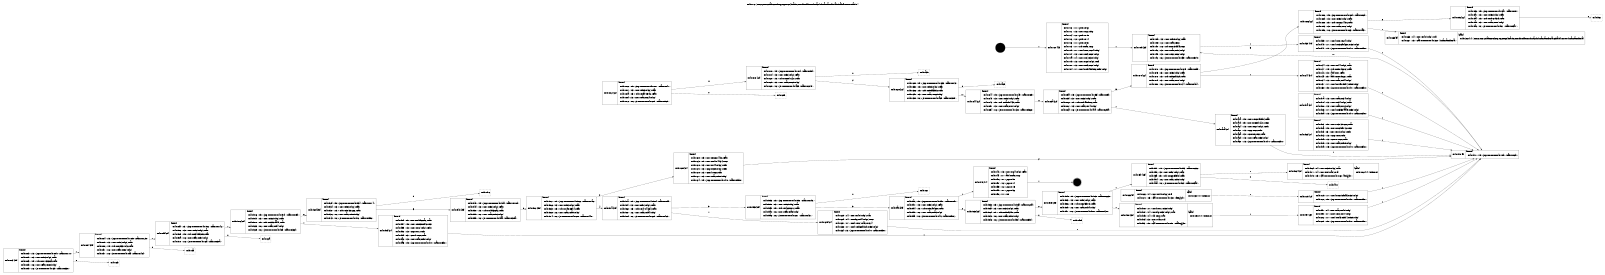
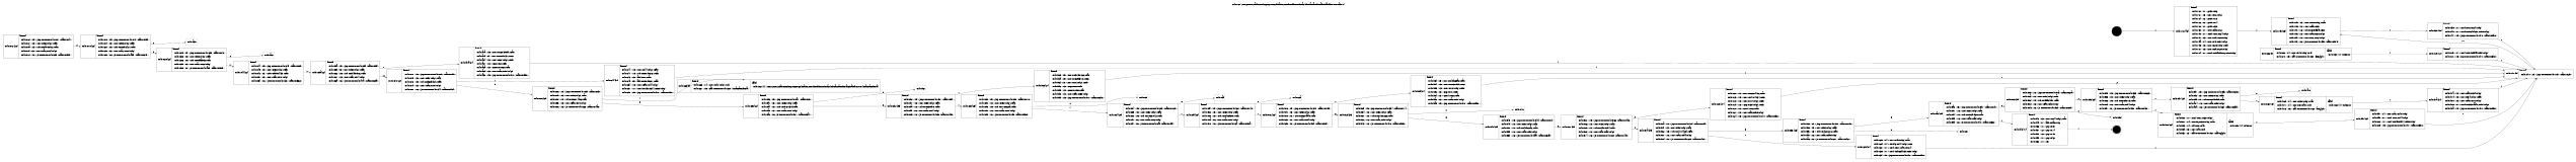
  digraph {
    label="0x4017c0 (/mnt/c/Users/mathe/Desktop/tcc/POCII/binaries/extr_linuxlibxzxz_lzma2.h_lzma_state_literal_Final-ollvm.out::main(0))"
    labelloc=t
    rankdir=LR
    node [shape=record]
    Entry [fillcolor=black height=0.3 shape=circle style=filled width=0.3]
    n2 [label="{\n     0x4017c0 [43]\l\n     | [instrs]\l\n     &nbsp;&nbsp;0x4017c0 \<+1\>: push %rbp\l\n     &nbsp;&nbsp;0x4017c1 \<+3\>: mov %rsp,%rbp\l\n     &nbsp;&nbsp;0x4017c4 \<+2\>: push %r15\l\n     &nbsp;&nbsp;0x4017c6 \<+2\>: push %r14\l\n     &nbsp;&nbsp;0x4017c8 \<+1\>: push %rbx\l\n     &nbsp;&nbsp;0x4017c9 \<+7\>: sub $0xa8,%rsp\l\n     &nbsp;&nbsp;0x4017d0 \<+7\>: movl $0x0,-0x24(%rbp)\l\n     &nbsp;&nbsp;0x4017d7 \<+3\>: mov %edi,-0x28(%rbp)\l\n     &nbsp;&nbsp;0x4017da \<+4\>: mov %rsi,-0x30(%rbp)\l\n     &nbsp;&nbsp;0x4017de \<+3\>: mov -0x28(%rbp),%edi\l\n     &nbsp;&nbsp;0x4017e1 \<+3\>: mov %edi,-0x20(%rbp)\l\n     &nbsp;&nbsp;0x4017e4 \<+7\>: movl $0xb4b5d8e6,-0x58(%rbp)\l\n  }"]
    n3 [label="{\n     0x4017eb [23]\l\n     | [instrs]\l\n     &nbsp;&nbsp;0x4017eb \<+3\>: mov -0x58(%rbp),%eax\l\n     &nbsp;&nbsp;0x4017ee \<+2\>: mov %eax,%ecx\l\n     &nbsp;&nbsp;0x4017f0 \<+6\>: sub $0x815d9f4f,%ecx\l\n     &nbsp;&nbsp;0x4017f6 \<+3\>: mov %eax,-0x5c(%rbp)\l\n     &nbsp;&nbsp;0x4017f9 \<+3\>: mov %ecx,-0x60(%rbp)\l\n     &nbsp;&nbsp;0x4017fc \<+6\>: je 0000000000401d39 \<main+0x579\>\l\n  }"]
    n4 [label="{\n     0x401d39 [19]\l\n     | [instrs]\l\n     &nbsp;&nbsp;0x401d39 \<+7\>: movl $0x0,-0x24(%rbp)\l\n     &nbsp;&nbsp;0x401d40 \<+7\>: movl $0x56494630,-0x58(%rbp)\l\n     &nbsp;&nbsp;0x401d47 \<+5\>: jmp 0000000000401d70 \<main+0x5b0\>\l\n  }"]
    n5 [label="{\n     0x401d70 [5]\l\n     | [instrs]\l\n     &nbsp;&nbsp;0x401d70 \<+5\>: jmp 00000000004017eb \<main+0x2b\>\l\n  }"]
    n6 [label="{\n     0x401802 [22]\l\n     | [instrs]\l\n     &nbsp;&nbsp;0x401802 \<+5\>: jmp 0000000000401807 \<main+0x47\>\l\n     &nbsp;&nbsp;0x401807 \<+3\>: mov -0x5c(%rbp),%eax\l\n     &nbsp;&nbsp;0x40180a \<+5\>: sub $0x8a7057b2,%eax\l\n     &nbsp;&nbsp;0x40180f \<+3\>: mov %eax,-0x64(%rbp)\l\n     &nbsp;&nbsp;0x401812 \<+6\>: je 0000000000401ce5 \<main+0x525\>\l\n  }"]
-   n7 [label="{\n     0x401ce5\l\n  }" style=dashed]
    n8 [label="{\n     0x401818 [22]\l\n     | [instrs]\l\n     &nbsp;&nbsp;0x401818 \<+5\>: jmp 000000000040181d \<main+0x5d\>\l\n     &nbsp;&nbsp;0x40181d \<+3\>: mov -0x5c(%rbp),%eax\l\n     &nbsp;&nbsp;0x401820 \<+5\>: sub $0x8ed1c421,%eax\l\n     &nbsp;&nbsp;0x401825 \<+3\>: mov %eax,-0x68(%rbp)\l\n     &nbsp;&nbsp;0x401828 \<+6\>: je 0000000000401a35 \<main+0x275\>\l\n  }"]
    n9 [label="{\n     0x401a35\l\n  }" style=dashed]
    n10 [label="{\n     0x40182e [22]\l\n     | [instrs]\l\n     &nbsp;&nbsp;0x40182e \<+5\>: jmp 0000000000401833 \<main+0x73\>\l\n     &nbsp;&nbsp;0x401833 \<+3\>: mov -0x5c(%rbp),%eax\l\n     &nbsp;&nbsp;0x401836 \<+5\>: sub $0x9dfca993,%eax\l\n     &nbsp;&nbsp;0x40183b \<+3\>: mov %eax,-0x6c(%rbp)\l\n     &nbsp;&nbsp;0x40183e \<+6\>: je 0000000000401ac5 \<main+0x305\>\l\n  }"]
    Exit [fillcolor=black height=0.3 peripheries=2 shape=circle style=filled width=0.3]
    n12 [label="{\n     0x401ac5\l\n  }" style=dashed]
    n13 [label="{\n     0x401844 [22]\l\n     | [instrs]\l\n     &nbsp;&nbsp;0x401844 \<+5\>: jmp 0000000000401849 \<main+0x89\>\l\n     &nbsp;&nbsp;0x401849 \<+3\>: mov -0x5c(%rbp),%eax\l\n     &nbsp;&nbsp;0x40184c \<+5\>: sub $0xa0b04439,%eax\l\n     &nbsp;&nbsp;0x401851 \<+3\>: mov %eax,-0x70(%rbp)\l\n     &nbsp;&nbsp;0x401854 \<+6\>: je 0000000000401d28 \<main+0x568\>\l\n  }"]
    n14 [label="{\n     0x401c75 [12]\l\n     | [instrs]\l\n     &nbsp;&nbsp;0x401c75 \<+7\>: movl $0x815d9f4f,-0x58(%rbp)\l\n     &nbsp;&nbsp;0x401c7c \<+5\>: jmp 0000000000401d70 \<main+0x5b0\>\l\n  }"]
    n15 [label="{\n     0x40185a [22]\l\n     | [instrs]\l\n     &nbsp;&nbsp;0x40185a \<+5\>: jmp 000000000040185f \<main+0x9f\>\l\n     &nbsp;&nbsp;0x40185f \<+3\>: mov -0x5c(%rbp),%eax\l\n     &nbsp;&nbsp;0x401862 \<+5\>: sub $0xb4b5d8e6,%eax\l\n     &nbsp;&nbsp;0x401867 \<+3\>: mov %eax,-0x74(%rbp)\l\n     &nbsp;&nbsp;0x40186a \<+6\>: je 0000000000401a1a \<main+0x25a\>\l\n  }"]
    n16 [label="{\n     0x401c6c [9]\l\n     | [instrs]\l\n     &nbsp;&nbsp;0x401c6c \<+4\>: mov -0x40(%rbp),%rdi\l\n     &nbsp;&nbsp;0x401c70 \<+5\>: call 0000000000401030 \<free@plt\>\l\n     | [calls]\l\n     &nbsp;&nbsp;0x401030 \{1\} (unknown)\l\n  }"]
    n17 [label="{\n     0x401a1a [27]\l\n     | [instrs]\l\n     &nbsp;&nbsp;0x401a1a \<+5\>: mov $0x6815b9bd,%eax\l\n     &nbsp;&nbsp;0x401a1f \<+5\>: mov $0x8ed1c421,%ecx\l\n     &nbsp;&nbsp;0x401a24 \<+3\>: mov -0x20(%rbp),%edx\l\n     &nbsp;&nbsp;0x401a27 \<+3\>: cmp $0x2,%edx\l\n     &nbsp;&nbsp;0x401a2a \<+3\>: cmovne %ecx,%eax\l\n     &nbsp;&nbsp;0x401a2d \<+3\>: mov %eax,-0x58(%rbp)\l\n     &nbsp;&nbsp;0x401a30 \<+5\>: jmp 0000000000401d70 \<main+0x5b0\>\l\n  }"]
    n18 [label="{\n     0x401870 [22]\l\n     | [instrs]\l\n     &nbsp;&nbsp;0x401870 \<+5\>: jmp 0000000000401875 \<main+0xb5\>\l\n     &nbsp;&nbsp;0x401875 \<+3\>: mov -0x5c(%rbp),%eax\l\n     &nbsp;&nbsp;0x401878 \<+5\>: sub $0xb68f1b2b,%eax\l\n     &nbsp;&nbsp;0x40187d \<+3\>: mov %eax,-0x78(%rbp)\l\n     &nbsp;&nbsp;0x401880 \<+6\>: je 0000000000401c44 \<main+0x484\>\l\n  }"]
    n19 [label="{\n     0x401bf7 [23]\l\n     | [instrs]\l\n     &nbsp;&nbsp;0x401bf7 \<+4\>: mov %rax,-0x40(%rbp)\l\n     &nbsp;&nbsp;0x401bfb \<+7\>: movl $0x0,-0x44(%rbp)\l\n     &nbsp;&nbsp;0x401c02 \<+7\>: movl $0x45185f14,-0x58(%rbp)\l\n     &nbsp;&nbsp;0x401c09 \<+5\>: jmp 0000000000401d70 \<main+0x5b0\>\l\n  }"]
    n20 [label="{\n     0x401c44 [31]\l\n     | [instrs]\l\n     &nbsp;&nbsp;0x401c44 \<+3\>: mov -0x44(%rbp),%eax\l\n     &nbsp;&nbsp;0x401c47 \<+5\>: sub $0xe01be267,%eax\l\n     &nbsp;&nbsp;0x401c4c \<+3\>: add $0x1,%eax\l\n     &nbsp;&nbsp;0x401c4f \<+5\>: add $0xe01be267,%eax\l\n     &nbsp;&nbsp;0x401c54 \<+3\>: mov %eax,-0x44(%rbp)\l\n     &nbsp;&nbsp;0x401c57 \<+7\>: movl $0x45185f14,-0x58(%rbp)\l\n     &nbsp;&nbsp;0x401c5e \<+5\>: jmp 0000000000401d70 \<main+0x5b0\>\l\n  }"]
    n21 [label="{\n     0x401886 [22]\l\n     | [instrs]\l\n     &nbsp;&nbsp;0x401886 \<+5\>: jmp 000000000040188b \<main+0xcb\>\l\n     &nbsp;&nbsp;0x40188b \<+3\>: mov -0x5c(%rbp),%eax\l\n     &nbsp;&nbsp;0x40188e \<+5\>: sub $0xc821448c,%eax\l\n     &nbsp;&nbsp;0x401893 \<+3\>: mov %eax,-0x7c(%rbp)\l\n     &nbsp;&nbsp;0x401896 \<+6\>: je 0000000000401c63 \<main+0x4a3\>\l\n  }"]
    n22 [label="{\n     0x401b7a [21]\l\n     | [instrs]\l\n     &nbsp;&nbsp;0x401b7a \<+3\>: mov %eax,-0x34(%rbp)\l\n     &nbsp;&nbsp;0x401b7d \<+3\>: mov -0x34(%rbp),%eax\l\n     &nbsp;&nbsp;0x401b80 \<+3\>: mov %eax,-0x1c(%rbp)\l\n     &nbsp;&nbsp;0x401b83 \<+7\>: movl $0x3537aa49,-0x58(%rbp)\l\n     &nbsp;&nbsp;0x401b8a \<+5\>: jmp 0000000000401d70 \<main+0x5b0\>\l\n  }"]
    n23 [label="{\n     0x401c63 [9]\l\n     | [instrs]\l\n     &nbsp;&nbsp;0x401c63 \<+4\>: mov -0x40(%rbp),%rdi\l\n     &nbsp;&nbsp;0x401c67 \<+5\>: call 00000000004013c0 \<lzma_state_literal\>\l\n     | [calls]\l\n     &nbsp;&nbsp;0x4013c0 \{1\} (/mnt/c/Users/mathe/Desktop/tcc/POCII/binaries/extr_linuxlibxzxz_lzma2.h_lzma_state_literal_Final-ollvm.out::lzma_state_literal)\l\n  }"]
    n24 [label="{\n     0x40189c [22]\l\n     | [instrs]\l\n     &nbsp;&nbsp;0x40189c \<+5\>: jmp 00000000004018a1 \<main+0xe1\>\l\n     &nbsp;&nbsp;0x4018a1 \<+3\>: mov -0x5c(%rbp),%eax\l\n     &nbsp;&nbsp;0x4018a4 \<+5\>: sub $0xd767d31f,%eax\l\n     &nbsp;&nbsp;0x4018a9 \<+3\>: mov %eax,-0x80(%rbp)\l\n     &nbsp;&nbsp;0x4018ac \<+6\>: je 0000000000401b61 \<main+0x3a1\>\l\n  }"]
    n25 [label="{\n     0x401a10\l\n  }" style=dashed]
    n26 [label="{\n     0x401b61\l\n  }" style=dashed]
+   n27 [label="{\n     0x4018b2 [25]\l\n     | [instrs]\l\n     &nbsp;&nbsp;0x4018b2 \<+5\>: jmp 00000000004018b7 \<main+0xf7\>\l\n     &nbsp;&nbsp;0x4018b7 \<+3\>: mov -0x5c(%rbp),%eax\l\n     &nbsp;&nbsp;0x4018ba \<+5\>: sub $0xec980f75,%eax\l\n     &nbsp;&nbsp;0x4018bf \<+6\>: mov %eax,-0x84(%rbp)\l\n     &nbsp;&nbsp;0x4018c5 \<+6\>: je 0000000000401bc5 \<main+0x405\>\l\n  }"]
    n28 [label="{\n     0x401b6d [13]\l\n     | [instrs]\l\n     &nbsp;&nbsp;0x401b6d \<+4\>: mov -0x30(%rbp),%rax\l\n     &nbsp;&nbsp;0x401b71 \<+4\>: mov 0x8(%rax),%rdi\l\n     &nbsp;&nbsp;0x401b75 \<+5\>: call 0000000000401060 \<atoi@plt\>\l\n     | [calls]\l\n     &nbsp;&nbsp;0x401060 \{1\} (unknown)\l\n  }"]
    n29 [label="{\n     0x401bc5 [27]\l\n     | [instrs]\l\n     &nbsp;&nbsp;0x401bc5 \<+5\>: mov $0x37351266,%eax\l\n     &nbsp;&nbsp;0x401bca \<+5\>: mov $0x675fe713,%ecx\l\n     &nbsp;&nbsp;0x401bcf \<+3\>: mov -0x1c(%rbp),%edx\l\n     &nbsp;&nbsp;0x401bd2 \<+3\>: cmp $0x0,%edx\l\n     &nbsp;&nbsp;0x401bd5 \<+3\>: cmove %ecx,%eax\l\n     &nbsp;&nbsp;0x401bd8 \<+3\>: mov %eax,-0x58(%rbp)\l\n     &nbsp;&nbsp;0x401bdb \<+5\>: jmp 0000000000401d70 \<main+0x5b0\>\l\n  }"]
    n30 [label="{\n     0x4018cb [25]\l\n     | [instrs]\l\n     &nbsp;&nbsp;0x4018cb \<+5\>: jmp 00000000004018d0 \<main+0x110\>\l\n     &nbsp;&nbsp;0x4018d0 \<+3\>: mov -0x5c(%rbp),%eax\l\n     &nbsp;&nbsp;0x4018d3 \<+5\>: sub $0x176932ca,%eax\l\n     &nbsp;&nbsp;0x4018d8 \<+6\>: mov %eax,-0x88(%rbp)\l\n     &nbsp;&nbsp;0x4018de \<+6\>: je 0000000000401cfe \<main+0x53e\>\l\n  }"]
    n31 [label="{\n     0x4019f7 [25]\l\n     | [instrs]\l\n     &nbsp;&nbsp;0x4019f7 \<+5\>: jmp 00000000004019fc \<main+0x23c\>\l\n     &nbsp;&nbsp;0x4019fc \<+3\>: mov -0x5c(%rbp),%eax\l\n     &nbsp;&nbsp;0x4019ff \<+5\>: sub $0x6815b9bd,%eax\l\n     &nbsp;&nbsp;0x401a04 \<+6\>: mov %eax,-0xb8(%rbp)\l\n     &nbsp;&nbsp;0x401a0a \<+6\>: je 0000000000401b6d \<main+0x3ad\>\l\n  }"]
    n32 [label="{\n     0x401cfe\l\n  }" style=dashed]
    n33 [label="{\n     0x4018e4 [25]\l\n     | [instrs]\l\n     &nbsp;&nbsp;0x4018e4 \<+5\>: jmp 00000000004018e9 \<main+0x129\>\l\n     &nbsp;&nbsp;0x4018e9 \<+3\>: mov -0x5c(%rbp),%eax\l\n     &nbsp;&nbsp;0x4018ec \<+5\>: sub $0x19337842,%eax\l\n     &nbsp;&nbsp;0x4018f1 \<+6\>: mov %eax,-0x8c(%rbp)\l\n     &nbsp;&nbsp;0x4018f7 \<+6\>: je 0000000000401caf \<main+0x4ef\>\l\n  }"]
    n34 [label="{\n     0x401be0 [23]\l\n     | [instrs]\l\n     &nbsp;&nbsp;0x401be0 \<+7\>: movl $0x1,-0x38(%rbp)\l\n     &nbsp;&nbsp;0x401be7 \<+4\>: movslq -0x38(%rbp),%rax\l\n     &nbsp;&nbsp;0x401beb \<+4\>: shl $0x2,%rax\l\n     &nbsp;&nbsp;0x401bef \<+3\>: mov %rax,%rdi\l\n     &nbsp;&nbsp;0x401bf2 \<+5\>: call 0000000000401050 \<malloc@plt\>\l\n     | [calls]\l\n     &nbsp;&nbsp;0x401050 \{1\} (unknown)\l\n  }"]
    n35 [label="{\n     0x401caf\l\n  }" style=dashed]
    n36 [label="{\n     0x4018fd [25]\l\n     | [instrs]\l\n     &nbsp;&nbsp;0x4018fd \<+5\>: jmp 0000000000401902 \<main+0x142\>\l\n     &nbsp;&nbsp;0x401902 \<+3\>: mov -0x5c(%rbp),%eax\l\n     &nbsp;&nbsp;0x401905 \<+5\>: sub $0x3405b309,%eax\l\n     &nbsp;&nbsp;0x40190a \<+6\>: mov %eax,-0x90(%rbp)\l\n     &nbsp;&nbsp;0x401910 \<+6\>: je 0000000000401cca \<main+0x50a\>\l\n  }"]
    n37 [label="{\n     0x4019de [25]\l\n     | [instrs]\l\n     &nbsp;&nbsp;0x4019de \<+5\>: jmp 00000000004019e3 \<main+0x223\>\l\n     &nbsp;&nbsp;0x4019e3 \<+3\>: mov -0x5c(%rbp),%eax\l\n     &nbsp;&nbsp;0x4019e6 \<+5\>: sub $0x675fe713,%eax\l\n     &nbsp;&nbsp;0x4019eb \<+6\>: mov %eax,-0xb4(%rbp)\l\n     &nbsp;&nbsp;0x4019f1 \<+6\>: je 0000000000401be0 \<main+0x420\>\l\n  }"]
    n38 [label="{\n     0x401cca\l\n  }" style=dashed]
    n39 [label="{\n     0x401916 [25]\l\n     | [instrs]\l\n     &nbsp;&nbsp;0x401916 \<+5\>: jmp 000000000040191b \<main+0x15b\>\l\n     &nbsp;&nbsp;0x40191b \<+3\>: mov -0x5c(%rbp),%eax\l\n     &nbsp;&nbsp;0x40191e \<+5\>: sub $0x3537aa49,%eax\l\n     &nbsp;&nbsp;0x401923 \<+6\>: mov %eax,-0x94(%rbp)\l\n     &nbsp;&nbsp;0x401929 \<+6\>: je 0000000000401b8f \<main+0x3cf\>\l\n  }"]
    n40 [label="{\n     0x401d5d\l\n  }" style=dashed]
    n41 [label="{\n     0x401b8f [27]\l\n     | [instrs]\l\n     &nbsp;&nbsp;0x401b8f \<+5\>: mov $0x40f26ea2,%eax\l\n     &nbsp;&nbsp;0x401b94 \<+5\>: mov $0xec980f75,%ecx\l\n     &nbsp;&nbsp;0x401b99 \<+3\>: mov -0x1c(%rbp),%edx\l\n     &nbsp;&nbsp;0x401b9c \<+3\>: cmp $0x1,%edx\l\n     &nbsp;&nbsp;0x401b9f \<+3\>: cmovl %ecx,%eax\l\n     &nbsp;&nbsp;0x401ba2 \<+3\>: mov %eax,-0x58(%rbp)\l\n     &nbsp;&nbsp;0x401ba5 \<+5\>: jmp 0000000000401d70 \<main+0x5b0\>\l\n  }"]
    n42 [label="{\n     0x40192f [25]\l\n     | [instrs]\l\n     &nbsp;&nbsp;0x40192f \<+5\>: jmp 0000000000401934 \<main+0x174\>\l\n     &nbsp;&nbsp;0x401934 \<+3\>: mov -0x5c(%rbp),%eax\l\n     &nbsp;&nbsp;0x401937 \<+5\>: sub $0x37351266,%eax\l\n     &nbsp;&nbsp;0x40193c \<+6\>: mov %eax,-0x98(%rbp)\l\n     &nbsp;&nbsp;0x401942 \<+6\>: je 0000000000401d1c \<main+0x55c\>\l\n  }"]
    n43 [label="{\n     0x4019c5 [25]\l\n     | [instrs]\l\n     &nbsp;&nbsp;0x4019c5 \<+5\>: jmp 00000000004019ca \<main+0x20a\>\l\n     &nbsp;&nbsp;0x4019ca \<+3\>: mov -0x5c(%rbp),%eax\l\n     &nbsp;&nbsp;0x4019cd \<+5\>: sub $0x59f64d87,%eax\l\n     &nbsp;&nbsp;0x4019d2 \<+6\>: mov %eax,-0xb0(%rbp)\l\n     &nbsp;&nbsp;0x4019d8 \<+6\>: je 0000000000401d5d \<main+0x59d\>\l\n  }"]
    n44 [label="{\n     0x401d1c\l\n  }" style=dashed]
    n45 [label="{\n     0x401948 [25]\l\n     | [instrs]\l\n     &nbsp;&nbsp;0x401948 \<+5\>: jmp 000000000040194d \<main+0x18d\>\l\n     &nbsp;&nbsp;0x40194d \<+3\>: mov -0x5c(%rbp),%eax\l\n     &nbsp;&nbsp;0x401950 \<+5\>: sub $0x40f26ea2,%eax\l\n     &nbsp;&nbsp;0x401955 \<+6\>: mov %eax,-0x9c(%rbp)\l\n     &nbsp;&nbsp;0x40195b \<+6\>: je 0000000000401baa \<main+0x3ea\>\l\n  }"]
    n46 [label="{\n     0x401d4c [17]\l\n     | [instrs]\l\n     &nbsp;&nbsp;0x401d4c \<+3\>: mov -0x24(%rbp),%eax\l\n     &nbsp;&nbsp;0x401d4f \<+7\>: add $0xa8,%rsp\l\n     &nbsp;&nbsp;0x401d56 \<+1\>: pop %rbx\l\n     &nbsp;&nbsp;0x401d57 \<+2\>: pop %r14\l\n     &nbsp;&nbsp;0x401d59 \<+2\>: pop %r15\l\n     &nbsp;&nbsp;0x401d5b \<+1\>: pop %rbp\l\n     &nbsp;&nbsp;0x401d5c \<+1\>: ret\l\n  }"]
    n47 [label="{\n     0x401961 [25]\l\n     | [instrs]\l\n     &nbsp;&nbsp;0x401961 \<+5\>: jmp 0000000000401966 \<main+0x1a6\>\l\n     &nbsp;&nbsp;0x401966 \<+3\>: mov -0x5c(%rbp),%eax\l\n     &nbsp;&nbsp;0x401969 \<+5\>: sub $0x45185f14,%eax\l\n     &nbsp;&nbsp;0x40196e \<+6\>: mov %eax,-0xa0(%rbp)\l\n     &nbsp;&nbsp;0x401974 \<+6\>: je 0000000000401c0e \<main+0x44e\>\l\n  }"]
    n48 [label="{\n     0x4019ac [25]\l\n     | [instrs]\l\n     &nbsp;&nbsp;0x4019ac \<+5\>: jmp 00000000004019b1 \<main+0x1f1\>\l\n     &nbsp;&nbsp;0x4019b1 \<+3\>: mov -0x5c(%rbp),%eax\l\n     &nbsp;&nbsp;0x4019b4 \<+5\>: sub $0x56494630,%eax\l\n     &nbsp;&nbsp;0x4019b9 \<+6\>: mov %eax,-0xac(%rbp)\l\n     &nbsp;&nbsp;0x4019bf \<+6\>: je 0000000000401d4c \<main+0x58c\>\l\n  }"]
    n49 [label="{\n     0x401c0e [27]\l\n     | [instrs]\l\n     &nbsp;&nbsp;0x401c0e \<+5\>: mov $0xc821448c,%eax\l\n     &nbsp;&nbsp;0x401c13 \<+5\>: mov $0x47044c34,%ecx\l\n     &nbsp;&nbsp;0x401c18 \<+3\>: mov -0x44(%rbp),%edx\l\n     &nbsp;&nbsp;0x401c1b \<+3\>: cmp -0x38(%rbp),%edx\l\n     &nbsp;&nbsp;0x401c1e \<+3\>: cmovl %ecx,%eax\l\n     &nbsp;&nbsp;0x401c21 \<+3\>: mov %eax,-0x58(%rbp)\l\n     &nbsp;&nbsp;0x401c24 \<+5\>: jmp 0000000000401d70 \<main+0x5b0\>\l\n  }"]
    n50 [label="{\n     0x40197a [25]\l\n     | [instrs]\l\n     &nbsp;&nbsp;0x40197a \<+5\>: jmp 000000000040197f \<main+0x1bf\>\l\n     &nbsp;&nbsp;0x40197f \<+3\>: mov -0x5c(%rbp),%eax\l\n     &nbsp;&nbsp;0x401982 \<+5\>: sub $0x47044c34,%eax\l\n     &nbsp;&nbsp;0x401987 \<+6\>: mov %eax,-0xa4(%rbp)\l\n     &nbsp;&nbsp;0x40198d \<+6\>: je 0000000000401c29 \<main+0x469\>\l\n  }"]
    n51 [label="{\n     0x401c81\l\n  }" style=dashed]
    n52 [label="{\n     0x401993 [25]\l\n     | [instrs]\l\n     &nbsp;&nbsp;0x401993 \<+5\>: jmp 0000000000401998 \<main+0x1d8\>\l\n     &nbsp;&nbsp;0x401998 \<+3\>: mov -0x5c(%rbp),%eax\l\n     &nbsp;&nbsp;0x40199b \<+5\>: sub $0x4c222012,%eax\l\n     &nbsp;&nbsp;0x4019a0 \<+6\>: mov %eax,-0xa8(%rbp)\l\n     &nbsp;&nbsp;0x4019a6 \<+6\>: je 0000000000401c81 \<main+0x4c1\>\l\n  }"]
    n53 [label="{\n     0x401c29 [27]\l\n     | [instrs]\l\n     &nbsp;&nbsp;0x401c29 \<+4\>: mov -0x40(%rbp),%rax\l\n     &nbsp;&nbsp;0x401c2d \<+4\>: movslq -0x44(%rbp),%rcx\l\n     &nbsp;&nbsp;0x401c31 \<+7\>: movl $0x0,(%rax,%rcx,4)\l\n     &nbsp;&nbsp;0x401c38 \<+7\>: movl $0xb68f1b2b,-0x58(%rbp)\l\n     &nbsp;&nbsp;0x401c3f \<+5\>: jmp 0000000000401d70 \<main+0x5b0\>\l\n  }"]
    Entry -> n2 [label=" 1"]
    n2 -> n3 [label=" 1"]
    n3 -> n4 [label=" 1"]
    n4 -> n5 [label=" 1"]
    n5 -> n3 [label=" 11"]
-   n6 -> n7 [label=" 0"]
    n6 -> n8 [label=" 11"]
    n8 -> n9 [label=" 0"]
    n8 -> n10 [label=" 2"]
    n10 -> n12 [label=" 0"]
    n10 -> n13 [label=" 11"]
    n13 -> n15 [label=" 11"]
    n14 -> n5 [label=" 1"]
    n15 -> n17 [label=" 1"]
    n15 -> n18 [label=" 10"]
    n16 -> n14 [label=" 1"]
    n17 -> n5 [label=" 1"]
    n18 -> n20 [label=" 1"]
    n18 -> n21 [label=" 9"]
    n19 -> n5 [label=" 1"]
    n20 -> n5 [label=" 1"]
    n21 -> n23 [label=" 1"]
    n21 -> n24 [label=" 8"]
    n22 -> n5 [label=" 1"]
    n24 -> n26 [label=" 0"]
+   n24 -> n27 [label=" 8"]
+   n27 -> n29 [label=" 1"]
+   n27 -> n30 [label=" 7"]
+   n28 -> n22 [label=" 1"]
    n29 -> n5 [label=" 1"]
    n30 -> n32 [label=" 0"]
    n30 -> n33 [label=" 7"]
    n31 -> n25 [label=" 0"]
    n31 -> n28 [label=" 1"]
    n33 -> n35 [label=" 0"]
    n33 -> n36 [label=" 7"]
    n34 -> n19 [label=" 1"]
    n36 -> n38 [label=" 0"]
    n36 -> n39 [label=" 7"]
    n37 -> n31 [label=" 1"]
    n37 -> n34 [label=" 1"]
    n39 -> n41 [label=" 1"]
    n39 -> n42 [label=" 6"]
    n41 -> n5 [label=" 1"]
    n42 -> n44 [label=" 0"]
    n42 -> n45 [label=" 6"]
    n43 -> n37 [label=" 2"]
    n43 -> n40 [label=" 0"]
    n45 -> n47 [label=" 6"]
    n46 -> Exit [label=" 1"]
    n47 -> n49 [label=" 2"]
    n47 -> n50 [label=" 4"]
    n48 -> n43 [label=" 2"]
    n48 -> n46 [label=" 1"]
    n49 -> n5 [label=" 2"]
    n50 -> n52 [label=" 3"]
    n50 -> n53 [label=" 1"]
    n52 -> n48 [label=" 3"]
    n52 -> n51 [label=" 0"]
    n53 -> n5 [label=" 1"]
  }
